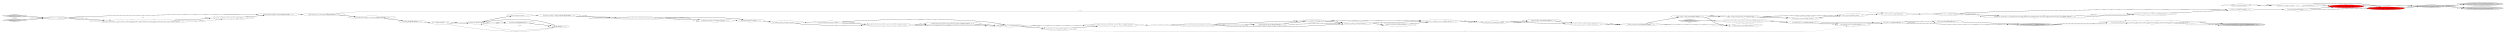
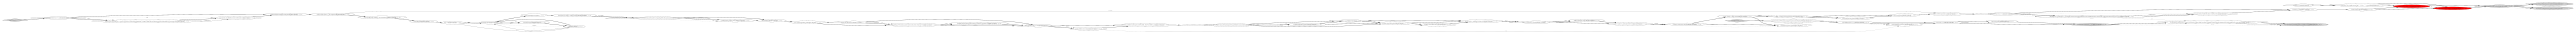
  digraph {
    fontname=Montserrat
    rankdir=LR
    node [fillcolor=white fontname=Montserrat shape=ellipse style=filled]
    edge [fontname=Montserrat style=bold]
    n1 [label="context != null@@@32@@@['0', '1', '0']" shape=diamond]
    n2 [label="Realm realm = getRealmInternal()@@@33@@@['1', '1', '0']"]
    n3 [label="context.clearAttributes()@@@32@@@['1', '1', '0']"]
    n4 [label="realm instanceof Lifecycle@@@34@@@['1', '1', '0']" shape=diamond]
    n5 [label="context.clearAttributes()@@@32@@@['1', '0', '0']"]
    n6 [label="this.getObjectName() != null@@@3@@@['1', '1', '0']" shape=diamond]
    n7 [label="setState(LifecycleState.STOPPING)@@@7@@@['1', '1', '0']"]
    n8 [label="Notification notification = new Notification(\"j2ee.state.stopping\",this.getObjectName(),sequenceNumber.getAndIncrement())@@@4@@@['1', '1', '0']"]
    n9 [label="broadcaster.sendNotification(notification)@@@5@@@['1', '1', '0']"]
    n10 [label="ClassLoader oldCCL = bindThread()@@@8@@@['1', '1', '0']"]
    n11 [label="listenerStop()@@@22@@@['1', '1', '0']"]
    n12 [label="setCharsetMapper(null)@@@23@@@['1', '1', '0']"]
    n13 [label="log.debug(\"Processing standard container shutdown\")@@@24@@@['1', '1', '0']"]
    n14 [label="log.isDebugEnabled()@@@24@@@['0', '1', '0']" shape=diamond]
    n15 [fillcolor=lightgray label="this.getObjectName() != null@@@10@@@['0', '0', '1']" shape=diamond]
    n16 [label="Notification notification = new Notification(\"j2ee.object.created\",this.getObjectName(),sequenceNumber.getAndIncrement())@@@11@@@['0', '0', '1']"]
    n17 [fillcolor=lightgray label="broadcaster.sendNotification(notification)@@@12@@@['0', '0', '1']"]
    n18 [label="((Lifecycle)manager).stop()@@@20@@@['1', '1', '0']"]
    n19 [label="log.error(\"Error reseting context \" + this + \" \" + ex,ex)@@@59@@@['1', '1', '0']"]
    n20 [fillcolor=red label="instanceManager = null@@@61@@@['1', '0', '0']"]
    n21 [fillcolor=red label="setInstanceManager(null)@@@61@@@['0', '1', '0']"]
    n22 [fillcolor=lightgray label="log.isDebugEnabled()@@@62@@@['1', '1', '0']" shape=diamond]
    n23 [label="Manager manager = getManager()@@@18@@@['1', '1', '0']"]
    n24 [label="manager instanceof Lifecycle && ((Lifecycle)manager).getState().isAvailable()@@@19@@@['1', '1', '0']" shape=diamond]
    n25 [label="Cluster cluster = getClusterInternal()@@@37@@@['1', '1', '0']"]
    n26 [label="((Lifecycle)realm).stop()@@@35@@@['1', '1', '0']"]
    n27 [label="context = null@@@54@@@['1', '1', '0']"]
    n28 [label="resetContext()@@@56@@@['1', '1', '0']"]
    n29 [label="cluster instanceof Lifecycle@@@38@@@['1', '1', '0']" shape=diamond]
    n30 [label="((Lifecycle)cluster).stop()@@@39@@@['1', '1', '0']"]
    n31 [label="Loader loader = getLoader()@@@41@@@['1', '1', '0']"]
    n32 [label="loader instanceof Lifecycle@@@42@@@['1', '1', '0']" shape=diamond]
    n33 [label="filterStop()@@@17@@@['1', '1', '0']"]
    n34 [fillcolor=lightgray label="log.debug(\"Stopping complete\")@@@62@@@['0', '1', '0']"]
    n35 [fillcolor=lightgray label="log.debug(\"Stopping complete\")@@@62@@@['1', '0', '0']"]
    n36 [label="((Lifecycle)loader).stop()@@@43@@@['1', '1', '0']"]
    n37 [label="resourcesStop()@@@45@@@['1', '1', '0']"]
    n38 [label="{unbindThread(oldCCL)}@@@47@@@['1', '1', '0']"]
    n39 [label="namingResources != null@@@25@@@['1', '1', '0']" shape=diamond]
    n40 [label="namingResources.stop()@@@26@@@['1', '1', '0']"]
    n41 [label="fireLifecycleEvent(Lifecycle.CONFIGURE_STOP_EVENT,null)@@@28@@@['1', '1', '0']"]
    n42 [label="namingResources.init()@@@5@@@['0', '0', '1']"]
    n43 [label="pipeline instanceof Lifecycle && ((Lifecycle)pipeline).getState().isAvailable()@@@29@@@['1', '1', '0']" shape=diamond]
    n44 [label="resources != null@@@7@@@['0', '0', '1']" shape=diamond]
    n45 [label="children(i(.stop()@@@15@@@['1', '1', '0']"]
    n46 [label="i++@@@14@@@['1', '1', '0']"]
    n47 [label="i < children.length@@@13@@@['1', '1', '0']" shape=diamond]
    n48 [label="final Container(( children = findChildren()@@@10@@@['1', '1', '0']"]
    n49 [label="threadStop()@@@11@@@['1', '1', '0']"]
    n50 [label="int i = 0@@@12@@@['1', '1', '0']"]
-   n51 [fillcolor=lightgray label="stopInternal['0', '1', '0']" shape=diamond]
    n52 [label="((Lifecycle)pipeline).stop()@@@30@@@['1', '1', '0']"]
    n53 [label="resources.start()@@@8@@@['0', '0', '1']"]
    n54 [label="Exception ex@@@58@@@['1', '1', '0']" shape=diamond]
    n55 [label="broadcaster.sendNotification(notification)@@@52@@@['1', '1', '0']"]
    n56 [label="log.debug(\"Processing standard container shutdown\")@@@24@@@['1', '0', '0']"]
    n57 [label="Notification notification = new Notification(\"j2ee.state.stopped\",this.getObjectName(),sequenceNumber.getAndIncrement())@@@51@@@['1', '1', '0']"]
    n58 [label="this.getObjectName() != null@@@50@@@['1', '1', '0']" shape=diamond]
    n59 [fillcolor=lightgray label="stopInternal['1', '0', '0']" shape=diamond]
    n60 [fillcolor=lightgray label="initInternal['0', '0', '1']" shape=diamond]
    n61 [label="super.edu.fdu.CPPDG.tinypdg.pe.ExpressionInfo@54195f@@@3@@@['0', '0', '1']"]
    n62 [label="namingResources != null@@@4@@@['0', '0', '1']" shape=diamond]
    n1 -> n2
    n1 -> n3
    n1 -> n3 [label=true style=dotted]
    n2 -> n4
    n2 -> n4 [label=realm style=solid]
    n3 -> n2
    n3 -> n5 [label=true style=dotted]
    n3 -> n5
    n4 -> n25
    n4 -> n26
    n4 -> n26 [label=true style=dotted]
    n5 -> n2
    n6 -> n7
    n6 -> n8 [label=true style=dotted]
    n6 -> n8
    n6 -> n9 [label=true style=dotted]
    n7 -> n10
    n8 -> n9 [label=notification style=solid]
    n8 -> n9
    n9 -> n7
    n10 -> n38 [label=oldCCL style=solid]
    n10 -> n48
    n11 -> n12
    n12 -> n13
    n12 -> n14
    n13 -> n39
    n13 -> n56 [label=true style=dotted]
    n13 -> n56
    n14 -> n13 [label=true style=dotted]
    n14 -> n13
    n14 -> n39
    n15 -> n16 [label=true style=dotted]
    n15 -> n16
    n15 -> n17 [label=true style=dotted]
    n16 -> n17
    n16 -> n17 [label=notification style=solid]
    n18 -> n11
    n19 -> n20
    n19 -> n21
    n20 -> n21 [label=0 style=dashed]
    n20 -> n22
    n21 -> n22
    n22 -> n34 [label=true style=dotted]
    n22 -> n34
    n22 -> n35
    n22 -> n35 [label=true style=dotted]
    n23 -> n24 [label=manager style=solid]
    n23 -> n24
    n24 -> n11
    n24 -> n18
    n24 -> n18 [label=true style=dotted]
    n25 -> n29
    n25 -> n29 [label=cluster style=solid]
    n26 -> n25
    n27 -> n28
    n28 -> n20
    n28 -> n21
    n29 -> n30 [label=true style=dotted]
    n29 -> n30
    n29 -> n31
    n31 -> n30
    n31 -> n32
    n31 -> n32 [label=loader style=solid]
    n32 -> n36 [label=true style=dotted]
    n32 -> n36
    n32 -> n37
    n33 -> n23
    n36 -> n37
    n37 -> n38
    n38 -> n58
    n39 -> n40 [label=true style=dotted]
    n39 -> n40
    n39 -> n41
    n40 -> n41
    n40 -> n42 [label=0 style=dashed]
    n41 -> n43
    n42 -> n44
    n43 -> n1
    n43 -> n3
    n43 -> n52 [label=true style=dotted]
    n43 -> n52
    n44 -> n15
    n44 -> n53
    n44 -> n53 [label=true style=dotted]
    n45 -> n46
    n46 -> n47 [label=i style=solid]
    n46 -> n47
    n47 -> n33
    n47 -> n45 [label=true style=dotted]
    n47 -> n45
    n47 -> n46 [label=loader style=dotted]
    n48 -> n49
    n49 -> n50
    n50 -> n46 [label=i style=solid]
    n50 -> n47 [label=i style=solid]
    n50 -> n47
-   n51 -> n6
    n52 -> n1
    n52 -> n3
    n53 -> n15
    n54 -> n19 [label=true style=dotted]
    n54 -> n19
    n55 -> n27
    n56 -> n39
    n57 -> n16 [label=0 style=dashed]
    n57 -> n55
    n57 -> n55 [label=notification style=solid]
    n58 -> n27
    n58 -> n55 [label=true style=dotted]
    n58 -> n57
    n58 -> n57 [label=true style=dotted]
    n59 -> n6
    n60 -> n61
    n61 -> n62
    n62 -> n42 [label=true style=dotted]
    n62 -> n42
    n62 -> n44
  }
